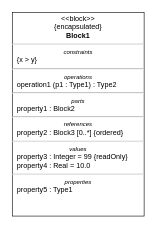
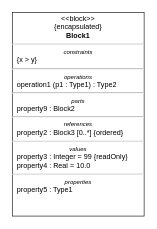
  <mxCell id="0" />
  <mxCell id="1" parent="0" />
- <mxCell id="2" value="&lt;p style=&quot;margin:0px;margin-top:4px;text-align:center;&quot;&gt;&amp;lt;&amp;lt;block&amp;gt;&amp;gt;&lt;br/&gt;{encapsulated}&lt;br/&gt;&lt;b&gt;Block1&lt;/b&gt;&lt;/p&gt;&lt;hr/&gt;&lt;p style=&quot;font-size:10px;margin:0px;text-align:center;&quot;&gt;&lt;i&gt;constraints&lt;/i&gt;&lt;/p&gt;&lt;p style=&quot;margin:0px;margin-left:8px;text-align:left;&quot;&gt;{x &amp;gt; y}&lt;/p&gt;&lt;hr/&gt;&lt;p style=&quot;font-size:10px;margin:0px;text-align:center;&quot;&gt;&lt;i&gt;operations&lt;/i&gt;&lt;/p&gt;&lt;p style=&quot;margin:0px;margin-left:8px;text-align:left;&quot;&gt;operation1 (p1 : Type1) : Type2&lt;/p&gt;&lt;hr/&gt;&lt;p style=&quot;font-size:10px;margin:0px;text-align:center;&quot;&gt;&lt;i&gt;parts&lt;/i&gt;&lt;/p&gt;&lt;p style=&quot;margin:0px;margin-left:8px;text-align:left;&quot;&gt;property1 : Block2&lt;/p&gt;&lt;hr/&gt;&lt;p style=&quot;font-size:10px;margin:0px;text-align:center;&quot;&gt;&lt;i&gt;references&lt;/i&gt;&lt;/p&gt;&lt;p style=&quot;margin:0px;margin-left:8px;text-align:left;&quot;&gt;property2 : Block3 [0..*] {ordered}&lt;/p&gt;&lt;hr/&gt;&lt;p style=&quot;font-size:10px;margin:0px;text-align:center;&quot;&gt;&lt;i&gt;values&lt;/i&gt;&lt;/p&gt;&lt;p style=&quot;margin:0px;margin-left:8px;text-align:left;&quot;&gt;property3 : Integer = 99 {readOnly}&lt;br/&gt;property4 : Real = 10.0&lt;/p&gt;&lt;hr/&gt;&lt;p style=&quot;font-size:10px;margin:0px;text-align:center;&quot;&gt;&lt;i&gt;properties&lt;/i&gt;&lt;/p&gt;&lt;p style=&quot;margin:0px;margin-left:8px;text-align:left;&quot;&gt;property5 : Type1&lt;/p&gt;" style="shape=rect;html=1;overflow=fill;verticalAlign=top;align=left;whiteSpace=wrap;" parent="1" vertex="1"><mxGeometry x="20" y="20" width="220" height="340" as="geometry" /></mxCell>
+ <mxCell id="2" value="&lt;p style=&quot;margin:0px;margin-top:4px;text-align:center;&quot;&gt;&amp;lt;&amp;lt;block&amp;gt;&amp;gt;&lt;br/&gt;{encapsulated}&lt;br/&gt;&lt;b&gt;Block1&lt;/b&gt;&lt;/p&gt;&lt;hr/&gt;&lt;p style=&quot;font-size:10px;margin:0px;text-align:center;&quot;&gt;&lt;i&gt;constraints&lt;/i&gt;&lt;/p&gt;&lt;p style=&quot;margin:0px;margin-left:8px;text-align:left;&quot;&gt;{x &amp;gt; y}&lt;/p&gt;&lt;hr/&gt;&lt;p style=&quot;font-size:10px;margin:0px;text-align:center;&quot;&gt;&lt;i&gt;operations&lt;/i&gt;&lt;/p&gt;&lt;p style=&quot;margin:0px;margin-left:8px;text-align:left;&quot;&gt;operation1 (p1 : Type1) : Type2&lt;/p&gt;&lt;hr/&gt;&lt;p style=&quot;font-size:10px;margin:0px;text-align:center;&quot;&gt;&lt;i&gt;parts&lt;/i&gt;&lt;/p&gt;&lt;p style=&quot;margin:0px;margin-left:8px;text-align:left;&quot;&gt;property9 : Block2&lt;/p&gt;&lt;hr/&gt;&lt;p style=&quot;font-size:10px;margin:0px;text-align:center;&quot;&gt;&lt;i&gt;references&lt;/i&gt;&lt;/p&gt;&lt;p style=&quot;margin:0px;margin-left:8px;text-align:left;&quot;&gt;property2 : Block3 [0..*] {ordered}&lt;/p&gt;&lt;hr/&gt;&lt;p style=&quot;font-size:10px;margin:0px;text-align:center;&quot;&gt;&lt;i&gt;values&lt;/i&gt;&lt;/p&gt;&lt;p style=&quot;margin:0px;margin-left:8px;text-align:left;&quot;&gt;property3 : Integer = 99 {readOnly}&lt;br/&gt;property4 : Real = 10.0&lt;/p&gt;&lt;hr/&gt;&lt;p style=&quot;font-size:10px;margin:0px;text-align:center;&quot;&gt;&lt;i&gt;properties&lt;/i&gt;&lt;/p&gt;&lt;p style=&quot;margin:0px;margin-left:8px;text-align:left;&quot;&gt;property5 : Type1&lt;/p&gt;" style="shape=rect;html=1;overflow=fill;verticalAlign=top;align=left;whiteSpace=wrap;" parent="1" vertex="1"><mxGeometry x="20" y="20" width="220" height="340" as="geometry" /></mxCell>
